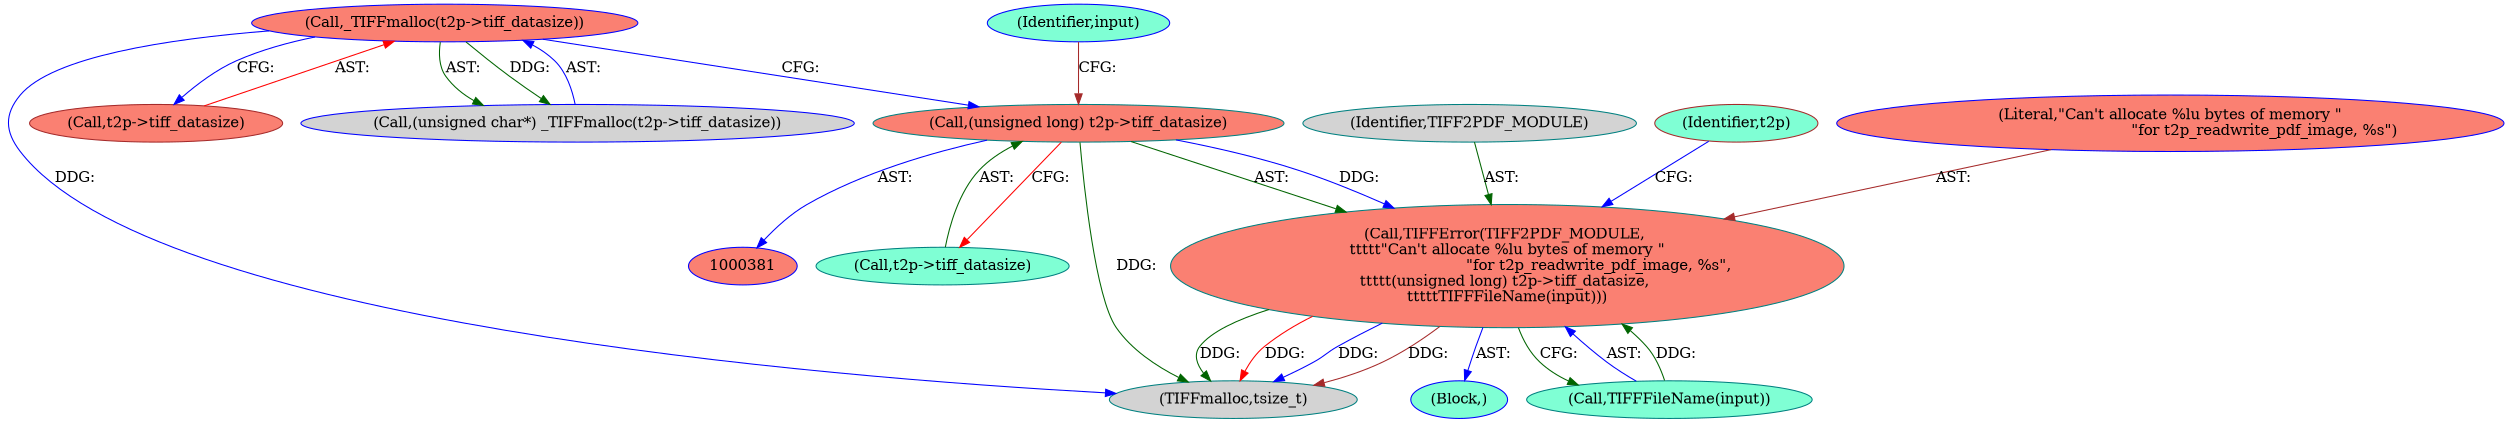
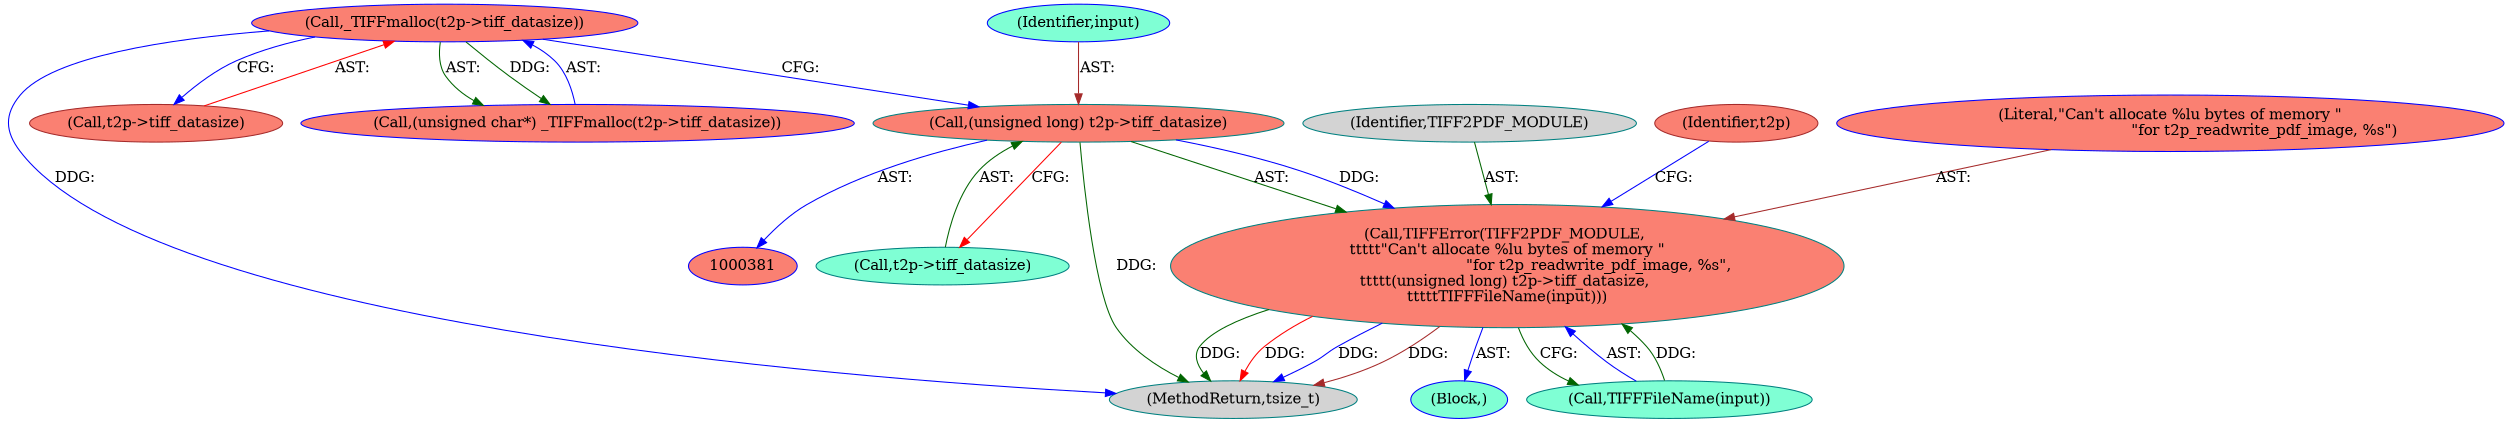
  digraph {
    node [color=teal fillcolor=salmon style=filled]
    edge [color=blue]
    n1 [label="(Call,(unsigned long) t2p->tiff_datasize)"]
    n2 [label="(Call,TIFFError(TIFF2PDF_MODULE, \n\t\t\t\t\t\"Can't allocate %lu bytes of memory \"\n                                        \"for t2p_readwrite_pdf_image, %s\", \n\t\t\t\t\t(unsigned long) t2p->tiff_datasize, \n\t\t\t\t\tTIFFFileName(input)))"]
-   n3 [fillcolor=lightgrey label="(TIFFmalloc,tsize_t)"]
+   n3 [fillcolor=lightgrey label="(MethodReturn,tsize_t)"]
    n4 [fillcolor=aquamarine label="(Call,t2p->tiff_datasize)"]
    1000381 [color=blue]
    n6 [color=blue fillcolor=aquamarine label="(Block,)"]
    n7 [fillcolor=aquamarine label="(Call,TIFFFileName(input))"]
    n8 [color=blue label="(Call,_TIFFmalloc(t2p->tiff_datasize))"]
    n9 [color=brown label="(Call,t2p->tiff_datasize)"]
-   n10 [color=blue fillcolor=lightgrey label="(Call,(unsigned char*) _TIFFmalloc(t2p->tiff_datasize))"]
+   n10 [color=blue label="(Call,(unsigned char*) _TIFFmalloc(t2p->tiff_datasize))"]
    n11 [fillcolor=lightgrey label="(Identifier,TIFF2PDF_MODULE)"]
-   n12 [color=brown fillcolor=aquamarine label="(Identifier,t2p)"]
+   n12 [color=brown label="(Identifier,t2p)"]
    n13 [color=blue label="(Literal,\"Can't allocate %lu bytes of memory \"\n                                        \"for t2p_readwrite_pdf_image, %s\")"]
    n14 [color=blue fillcolor=aquamarine label="(Identifier,input)"]
    n1 -> n2 [color=darkgreen label="AST: "]
    n1 -> n2 [label="DDG: "]
    n1 -> n3 [color=darkgreen label="DDG: "]
    n1 -> n4 [color=red label="CFG: "]
    n1 -> 1000381 [label="AST: "]
    n2 -> n3 [label="DDG: "]
    n2 -> n3 [color=brown label="DDG: "]
    n2 -> n3 [color=darkgreen label="DDG: "]
    n2 -> n3 [color=red label="DDG: "]
    n2 -> n6 [label="AST: "]
    n2 -> n7 [color=darkgreen label="CFG: "]
    n4 -> n1 [color=darkgreen label="AST: "]
    n7 -> n2 [label="AST: "]
    n7 -> n2 [color=darkgreen label="DDG: "]
    n8 -> n1 [label="CFG: "]
    n8 -> n3 [label="DDG: "]
    n8 -> n9 [label="CFG: "]
    n8 -> n10 [color=darkgreen label="AST: "]
    n8 -> n10 [color=darkgreen label="DDG: "]
    n9 -> n8 [color=red label="AST: "]
    n10 -> n8 [label="AST: "]
    n11 -> n2 [color=darkgreen label="AST: "]
    n12 -> n2 [label="CFG: "]
    n13 -> n2 [color=brown label="AST: "]
-   n14 -> n1 [color=brown label="CFG: "]
+   n14 -> n1 [color=brown label="AST: "]
  }
